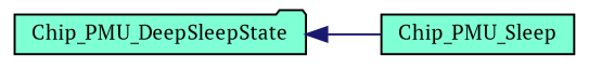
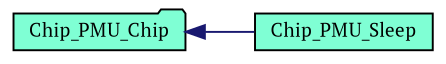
  digraph {
    rankdir=LR
    fontname="PT Serif"
    node [color=black fillcolor=aquamarine fontname="PT Serif" fontsize=10 style=filled]
-   n1 [fontcolor=black height=0.2 label=Chip_PMU_DeepSleepState shape=folder width=0.4]
+   n1 [fontcolor=black height=0.2 label=Chip_PMU_Chip shape=folder width=0.4]
    n2 [height=0.2 label=Chip_PMU_Sleep shape=box width=0.4]
    n1 -> n2 [color=midnightblue dir=back fontname="PT Serif" fontsize=10 labelfontname=FreeSans labelfontsize=10 style=solid]
  }
